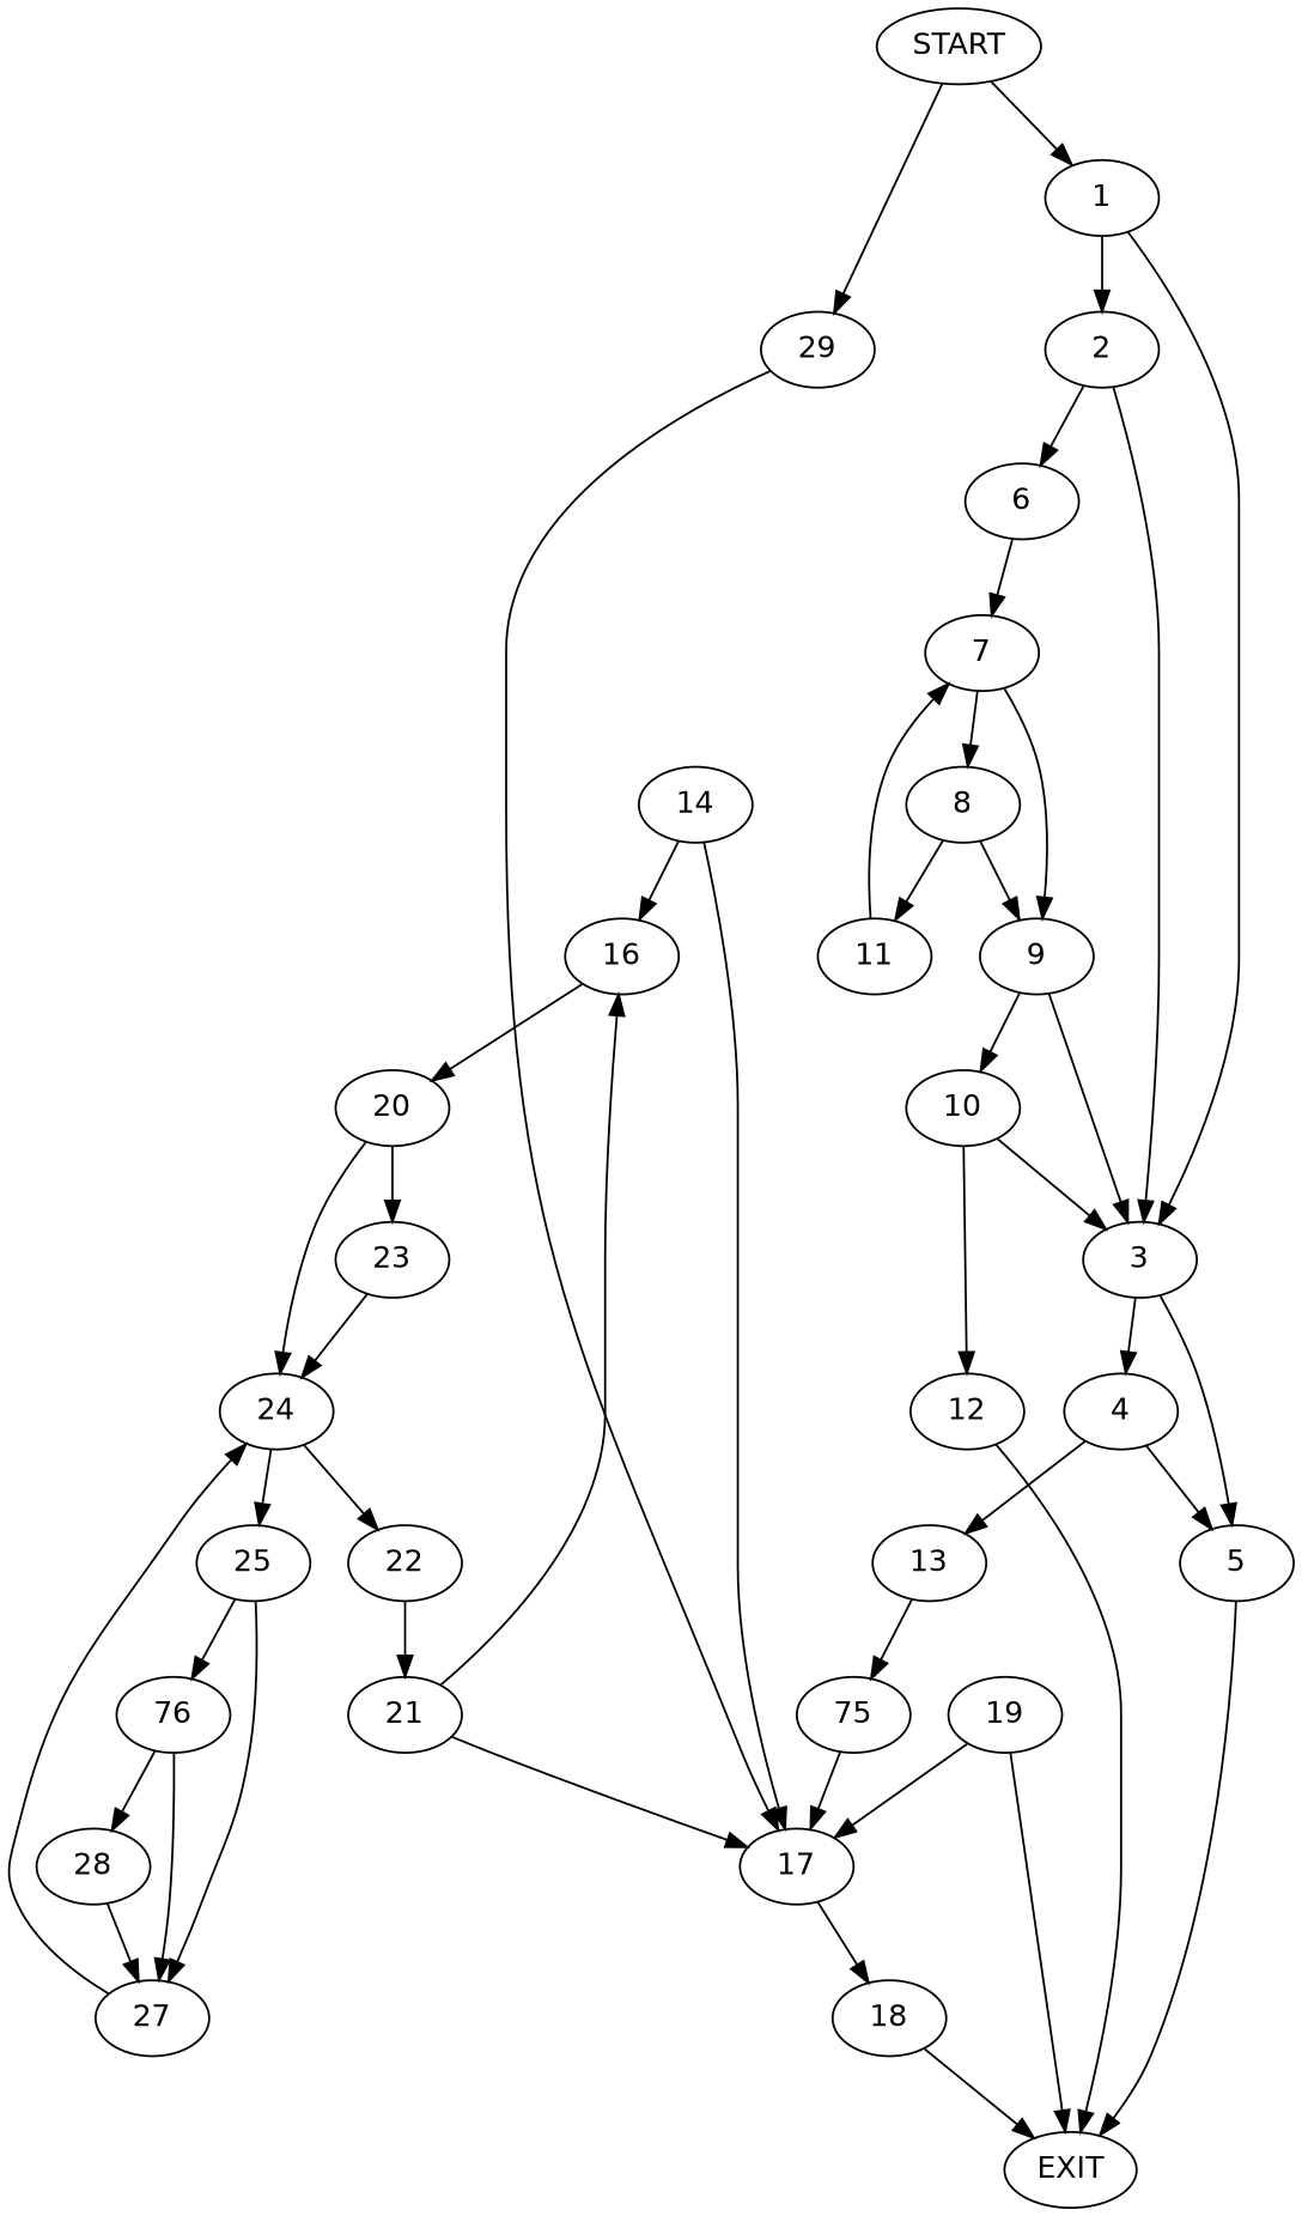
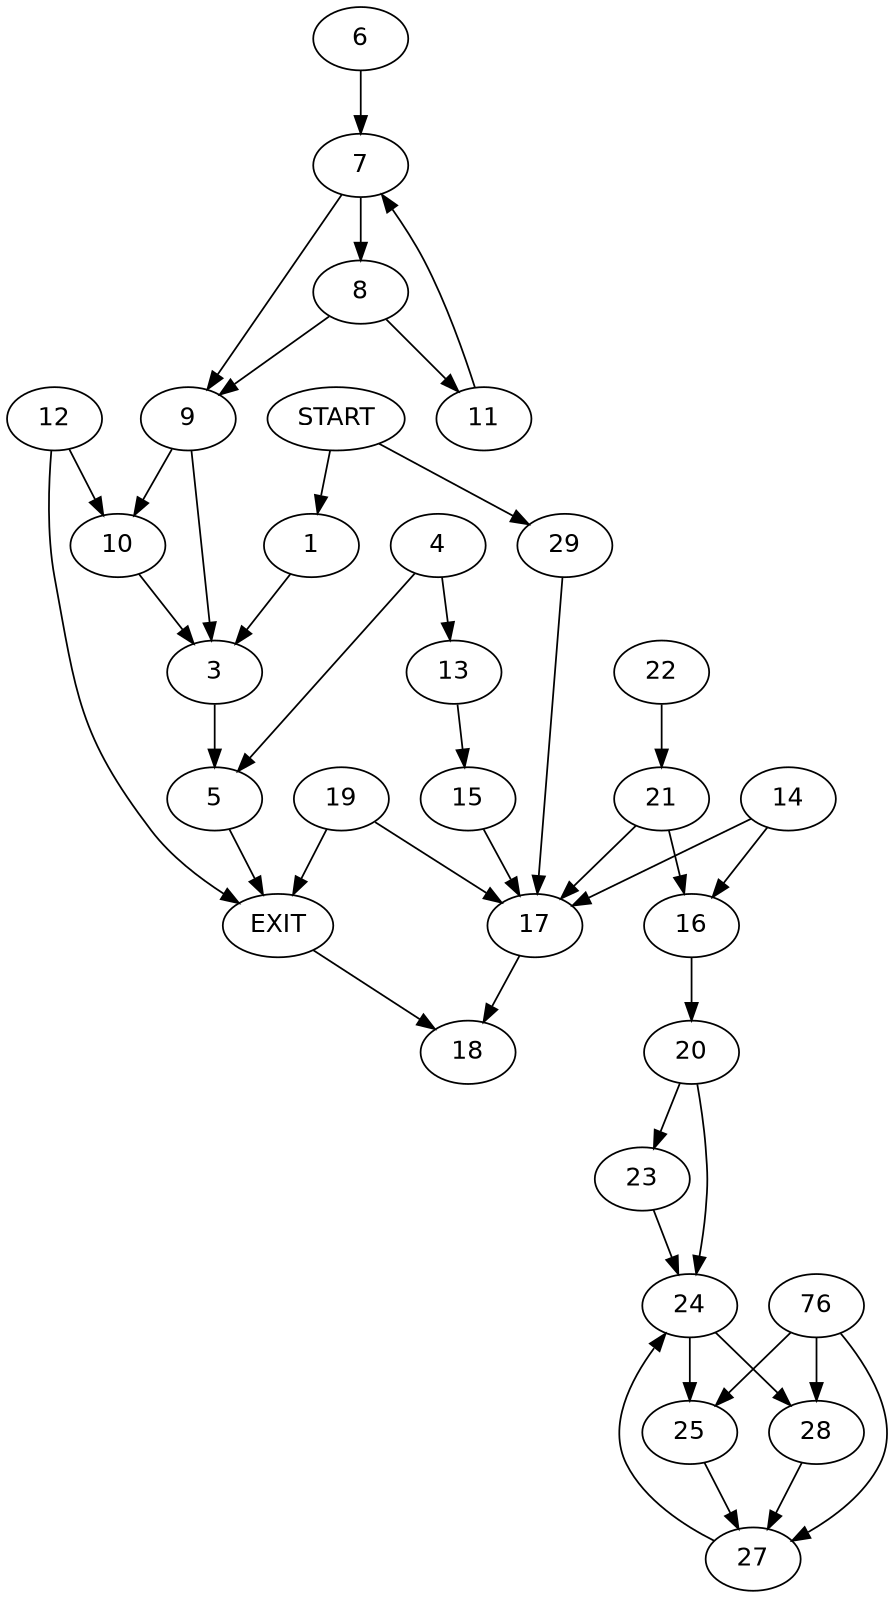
  digraph {
    fontname="DejaVu Sans"
    node [fontname="DejaVu Sans"]
    edge [fontname="DejaVu Sans"]
    n1 [label=START]
    1
    29
-   2
    3
    17
    n7 [label=EXIT]
    6
    4
    5
    7
    13
-   15 [label=75]
+   15
    8
    9
    11
    10
    12
    14
    16
    20
    18
    23
    24
    21
    19
    22
    25
    n29 [label=76]
    27
    28
    n1 -> 1
    n1 -> 29
-   1 -> 2
    1 -> 3
    29 -> 17
-   2 -> 3
-   2 -> 6
-   3 -> 4
    3 -> 5
    17 -> 18
    6 -> 7
    4 -> 5
    4 -> 13
    5 -> n7
    7 -> 8
    7 -> 9
    13 -> 15
    15 -> 17
    8 -> 9
    8 -> 11
    9 -> 3
    9 -> 10
    11 -> 7
    10 -> 3
-   10 -> 12
+   12 -> 10
    12 -> n7
    14 -> 17
    14 -> 16
    16 -> 20
    20 -> 23
    20 -> 24
-   18 -> n7
+   n7 -> 18
    23 -> 24
-   24 -> 22
+   24 -> 28
    24 -> 25
    21 -> 17
    21 -> 16
    19 -> 17
    19 -> n7
    22 -> 21
-   25 -> n29
+   n29 -> 25
    25 -> 27
    n29 -> 27
    n29 -> 28
    27 -> 24
    28 -> 27
  }
